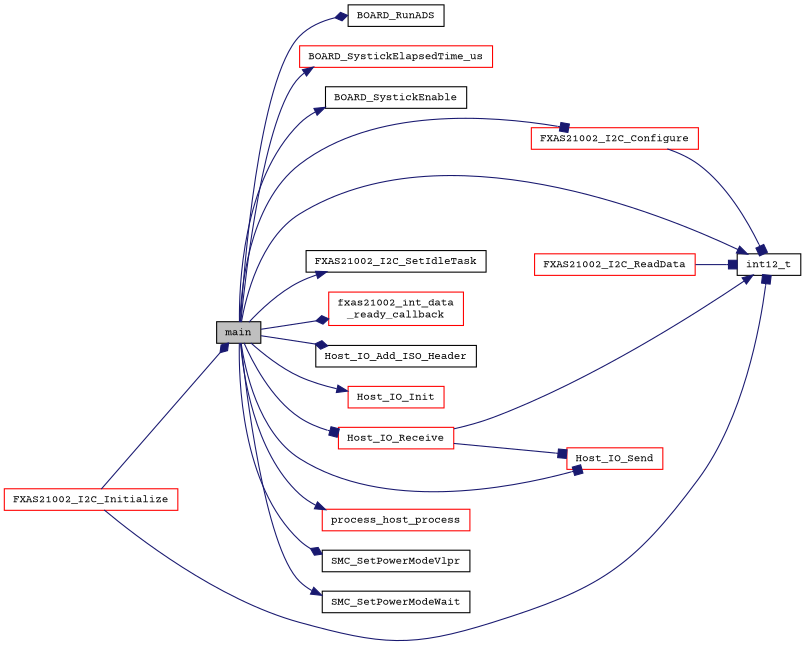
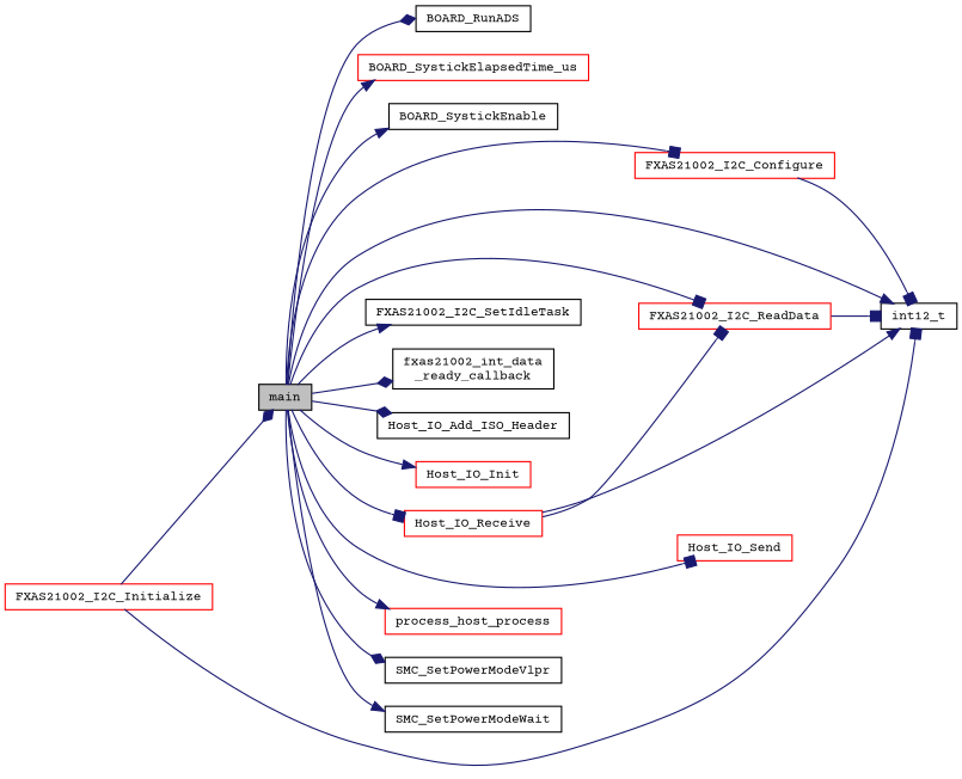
  digraph {
    fontname="Courier Prime"
    rankdir=LR
    node [color=black fillcolor=white fontname="Courier Prime" fontsize=10 shape=record style=filled]
    edge [arrowhead=normal color=midnightblue fontname="Courier Prime" fontsize=10 labelfontname=Helvetica labelfontsize=10 style=solid]
    n1 [fillcolor=grey75 fontcolor=black height=0.2 label=main width=0.4]
    n2 [height=0.2 label=BOARD_RunADS width=0.4]
    n3 [color=red height=0.2 label=BOARD_SystickElapsedTime_us width=0.4]
    n4 [height=0.2 label=BOARD_SystickEnable width=0.4]
    n5 [color=red height=0.2 label=FXAS21002_I2C_Configure width=0.4]
    n6 [height=0.2 label=int12_t width=0.4]
    n7 [color=red height=0.2 label=FXAS21002_I2C_ReadData width=0.4]
    n8 [height=0.2 label=FXAS21002_I2C_SetIdleTask width=0.4]
-   n9 [color=red height=0.2 label="fxas21002_int_data\l_ready_callback" width=0.4]
+   n9 [height=0.2 label="fxas21002_int_data\l_ready_callback" width=0.4]
    n10 [height=0.2 label=Host_IO_Add_ISO_Header width=0.4]
    n11 [color=red height=0.2 label=Host_IO_Init width=0.4]
    n12 [color=red height=0.2 label=Host_IO_Receive width=0.4]
    n13 [color=red height=0.2 label=Host_IO_Send width=0.4]
    n14 [color=red height=0.2 label=process_host_process width=0.4]
    n15 [height=0.2 label=SMC_SetPowerModeVlpr width=0.4]
    n16 [height=0.2 label=SMC_SetPowerModeWait width=0.4]
    n17 [color=red height=0.2 label=FXAS21002_I2C_Initialize width=0.4]
    n1 -> n2 [arrowhead=diamond]
    n1 -> n3
    n1 -> n4
    n1 -> n5 [arrowhead=box]
    n1 -> n6
+   n1 -> n7 [arrowhead=box]
    n1 -> n8
    n1 -> n9 [arrowhead=diamond]
    n1 -> n10 [arrowhead=diamond]
    n1 -> n11
    n1 -> n12 [arrowhead=box]
    n1 -> n13 [arrowhead=box]
    n1 -> n14
    n1 -> n15 [arrowhead=diamond]
    n1 -> n16
    n5 -> n6 [arrowhead=box]
    n7 -> n6 [arrowhead=box]
    n12 -> n6
-   n12 -> n13 [arrowhead=box]
+   n12 -> n7 [arrowhead=box]
    n17 -> n1 [arrowhead=diamond]
    n17 -> n6 [arrowhead=box]
  }
